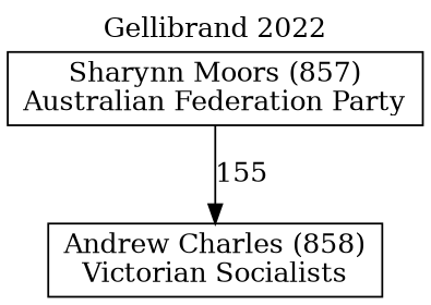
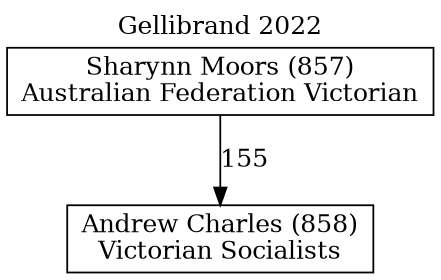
  digraph {
    label="Gellibrand 2022"
    labelloc=t
    mclimit=10
    node [shape=box]
    n1 [label="Andrew Charles (858)\nVictorian Socialists"]
-   n2 [label="Sharynn Moors (857)\nAustralian Federation Party"]
+   n2 [label="Sharynn Moors (857)\nAustralian Federation Victorian"]
    n2 -> n1 [label=155]
  }
